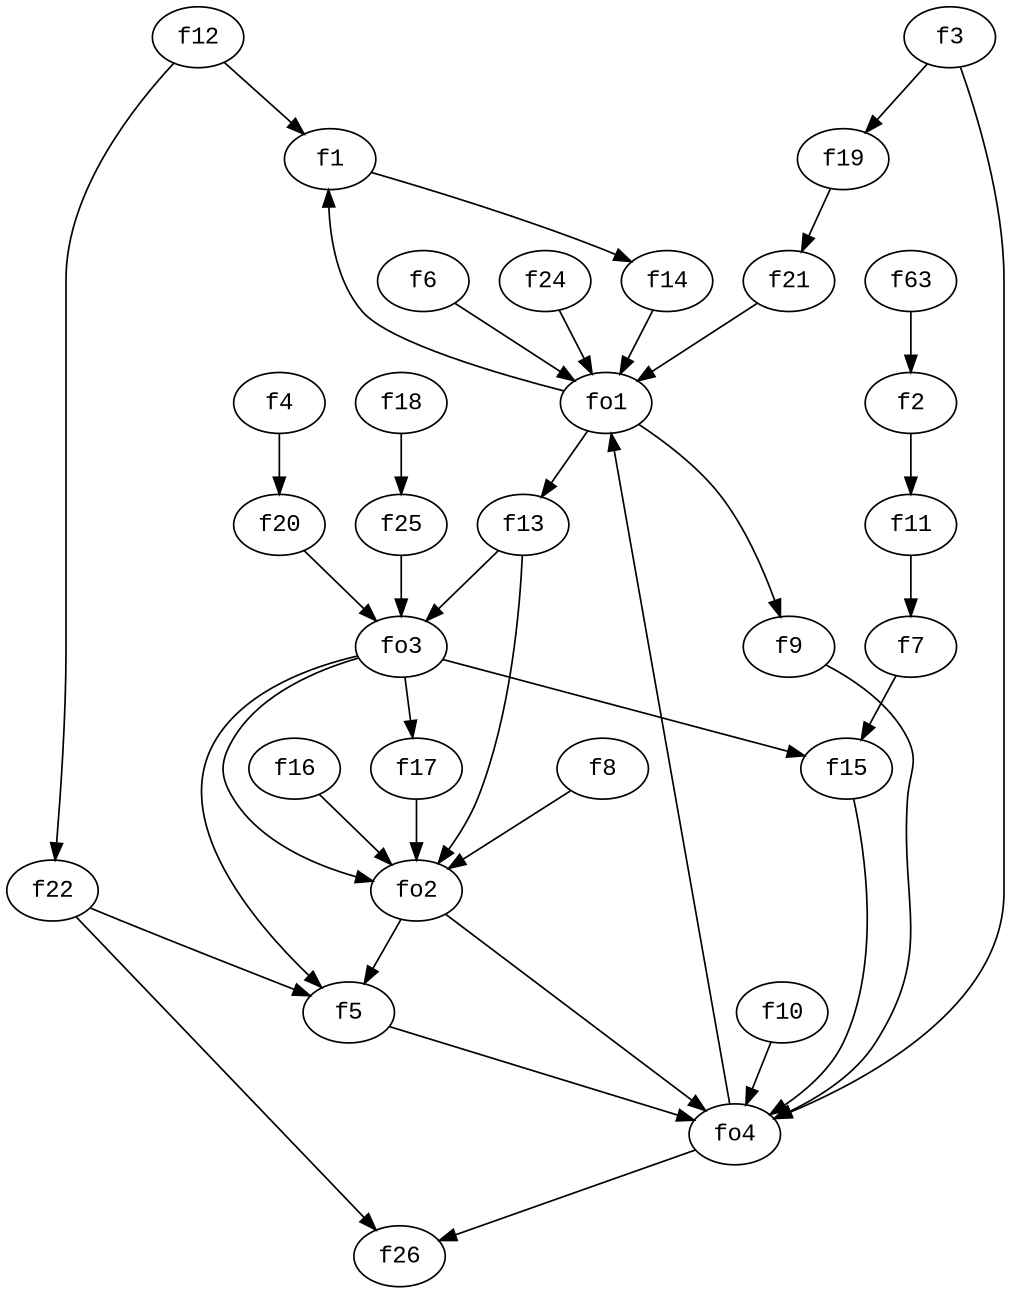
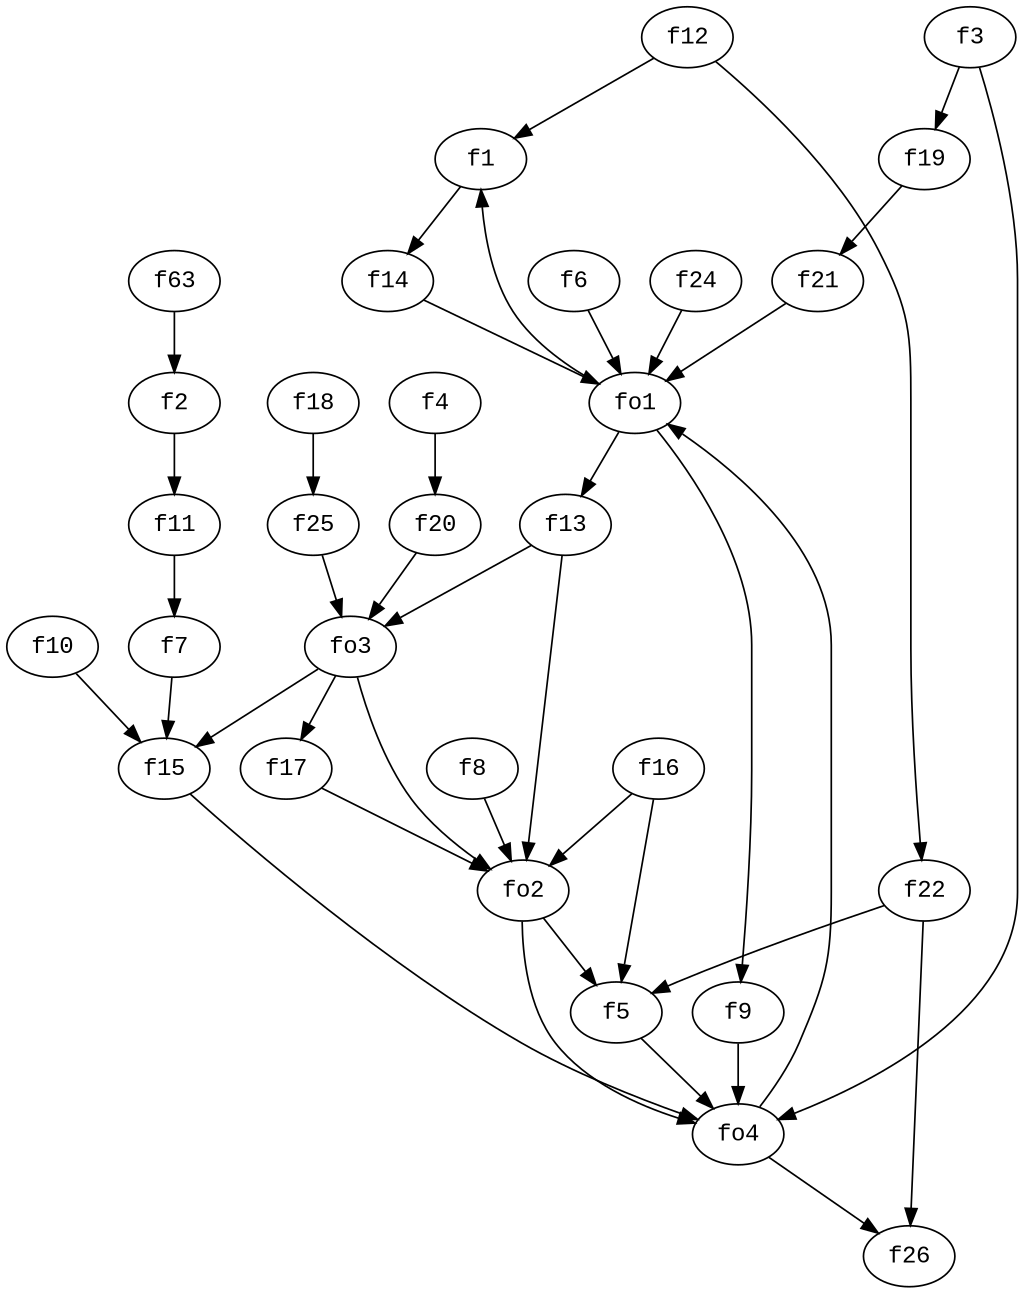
  strict digraph {
    fontname="Liberation Mono"
    node [fontname="Liberation Mono"]
    edge [fontname="Liberation Mono" weight=2]
    f1
    f14
    fo1
    f2
    f11
    f7
    f3
    f19
    fo4
    f21
    f26
    f4
    f20
    fo3
    f5
    f6
    f9
    f13
    f15
    f8
    fo2
    f10
    f12
    f22
    f17
    f16
    f18
    f25
    n29 [label=f63]
    f24
    f1 -> f14
    f14 -> fo1
    fo1 -> f1
    fo1 -> f9
    fo1 -> f13
    f2 -> f11
    f11 -> f7
    f7 -> f15
    f3 -> f19
    f3 -> fo4
    f19 -> f21
    fo4 -> fo1
    fo4 -> f26
    f21 -> fo1
    f4 -> f20
    f20 -> fo3
-   fo3 -> f5
+   f16 -> f5
    fo3 -> f15
    fo3 -> fo2
    fo3 -> f17
    f5 -> fo4
    f6 -> fo1
    f9 -> fo4
    f13 -> fo3
    f13 -> fo2
    f15 -> fo4
    f8 -> fo2
    fo2 -> fo4
    fo2 -> f5
-   f10 -> fo4
+   f10 -> f15
    f12 -> f1
    f12 -> f22
    f22 -> f26
    f22 -> f5
    f17 -> fo2
    f16 -> fo2
    f18 -> f25
    f25 -> fo3
    n29 -> f2
    f24 -> fo1
  }
